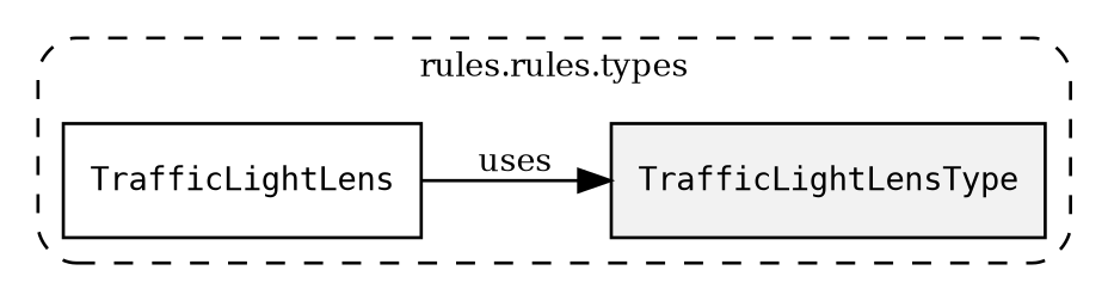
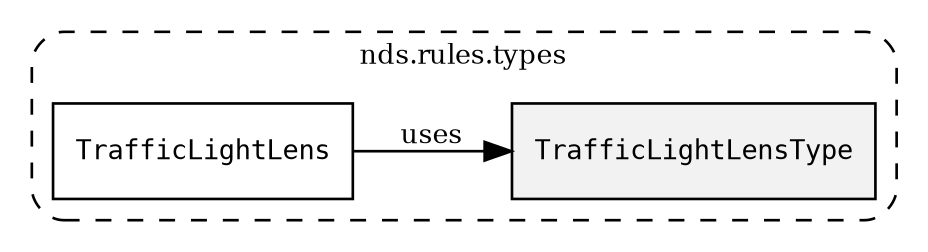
  digraph {
    fontsize=10
    rankdir=LR
    node [fontsize=10 shape=box]
    n1 [fillcolor="#0000000D" label=<<font face="monospace"><table align="center" border="0" cellspacing="0" cellpadding="0"><tr><td href="../../../content/packages/nds.rules.types.html#Enum-TrafficLightLensType" title="Enum defined in nds.rules.types">TrafficLightLensType</td></tr></table></font>> style=filled]
    n2 [label=<<font face="monospace"><table align="center" border="0" cellspacing="0" cellpadding="0"><tr><td href="../../../content/packages/nds.rules.types.html#Structure-TrafficLightLens" title="Structure defined in nds.rules.types">TrafficLightLens</td></tr></table></font>>]
    subgraph cluster_1 {
-     label="rules.rules.types"
+     label="nds.rules.types"
      style="dashed, rounded"
      n1
      n2
    }
    n2 -> n1 [fontsize=10 label=uses]
  }
